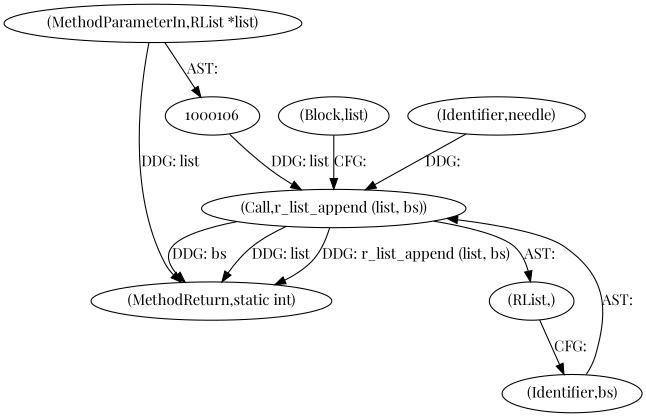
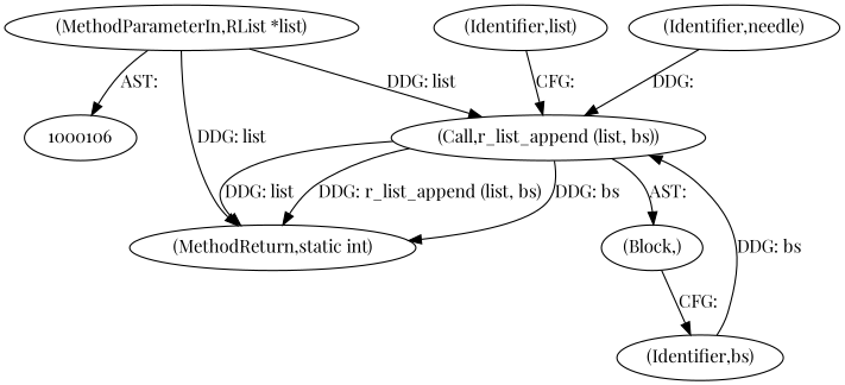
  digraph {
    fontname="Playfair Display"
    node [fontname="Playfair Display"]
    edge [fontname="Playfair Display"]
    n1 [label="(MethodParameterIn,RList *list)"]
    n2 [label="(Call,r_list_append (list, bs))"]
    n3 [label="(MethodReturn,static int)"]
    1000106
-   n5 [label="(RList,)"]
+   n5 [label="(Block,)"]
    n6 [label="(Identifier,bs)"]
-   n7 [label="(Block,list)"]
+   n7 [label="(Identifier,list)"]
    n8 [label="(Identifier,needle)"]
-   1000106 -> n2 [label="DDG: list"]
+   n1 -> n2 [label="DDG: list"]
    n1 -> n3 [label="DDG: list"]
    n1 -> 1000106 [label="AST: "]
    n2 -> n3 [label="DDG: bs"]
    n2 -> n3 [label="DDG: list"]
    n2 -> n3 [label="DDG: r_list_append (list, bs)"]
    n2 -> n5 [label="AST: "]
    n5 -> n6 [label="CFG: "]
-   n6 -> n2 [label="AST: "]
+   n6 -> n2 [label="DDG: bs"]
    n7 -> n2 [label="CFG: "]
    n8 -> n2 [label="DDG: "]
  }
